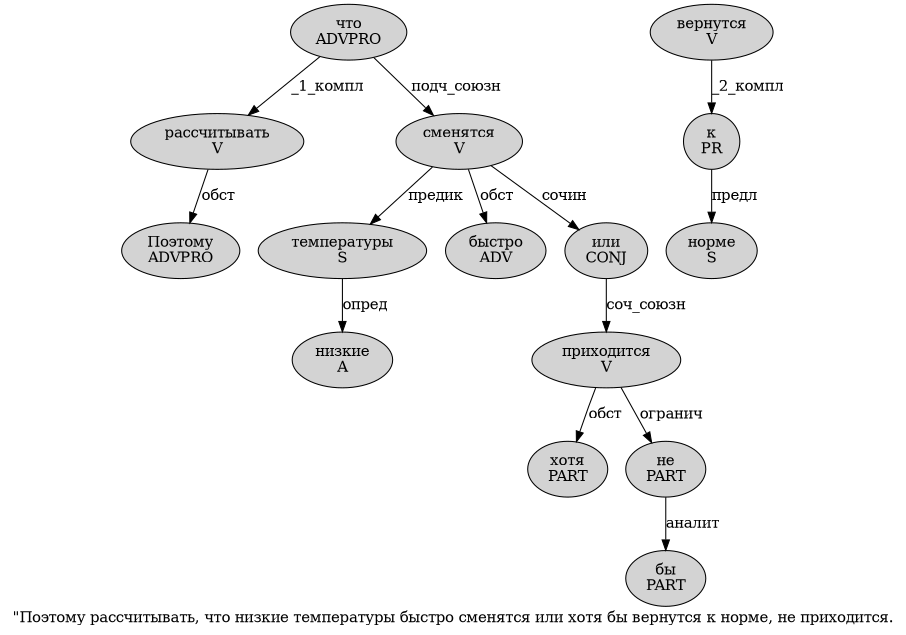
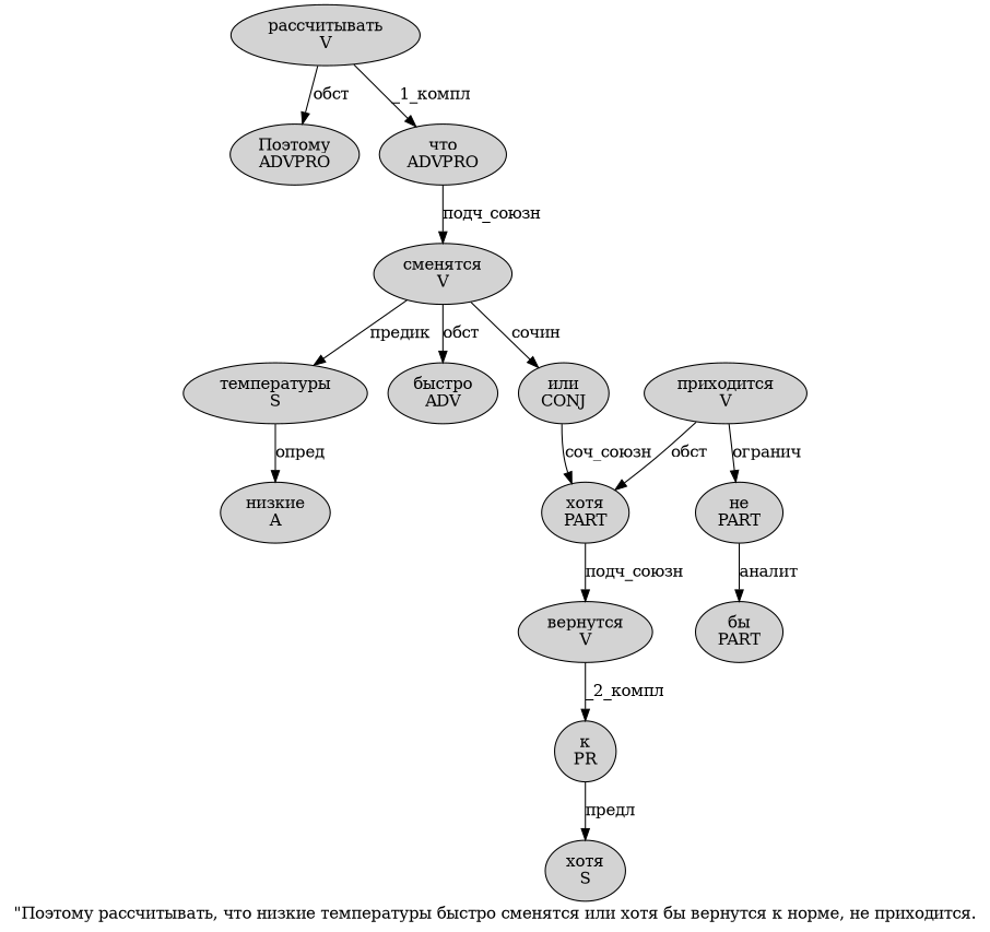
  digraph {
    label="\"Поэтому рассчитывать, что низкие температуры быстро сменятся или хотя бы вернутся к норме, не приходится."
    node [fillcolor=lightgray penwidth=1 shape=ellipse style=filled]
    n1 [label="Поэтому\nADVPRO"]
    n2 [label="рассчитывать\nV"]
    n3 [label="что\nADVPRO"]
    n4 [label="сменятся\nV"]
    n5 [label="температуры\nS"]
    n6 [label="быстро\nADV"]
    n7 [label="или\nCONJ"]
    n8 [label="низкие\nA"]
    n9 [label="приходится\nV"]
    n10 [label="хотя\nPART"]
    n11 [label="не\nPART"]
    n12 [label="вернутся\nV"]
    n13 [label="к\nPR"]
    n14 [label="бы\nPART"]
-   n15 [label="норме\nS"]
+   n15 [label="хотя\nS"]
    n2 -> n1 [label="обст"]
-   n3 -> n2 [label="_1_компл"]
+   n2 -> n3 [label="_1_компл"]
    n3 -> n4 [label="подч_союзн"]
    n4 -> n5 [label="предик"]
    n4 -> n6 [label="обст"]
    n4 -> n7 [label="сочин"]
    n5 -> n8 [label="опред"]
-   n7 -> n9 [label="соч_союзн"]
+   n7 -> n10 [label="соч_союзн"]
    n9 -> n10 [label="обст"]
    n9 -> n11 [label="огранич"]
+   n10 -> n12 [label="подч_союзн"]
    n11 -> n14 [label="аналит"]
    n12 -> n13 [label="_2_компл"]
    n13 -> n15 [label="предл"]
  }
